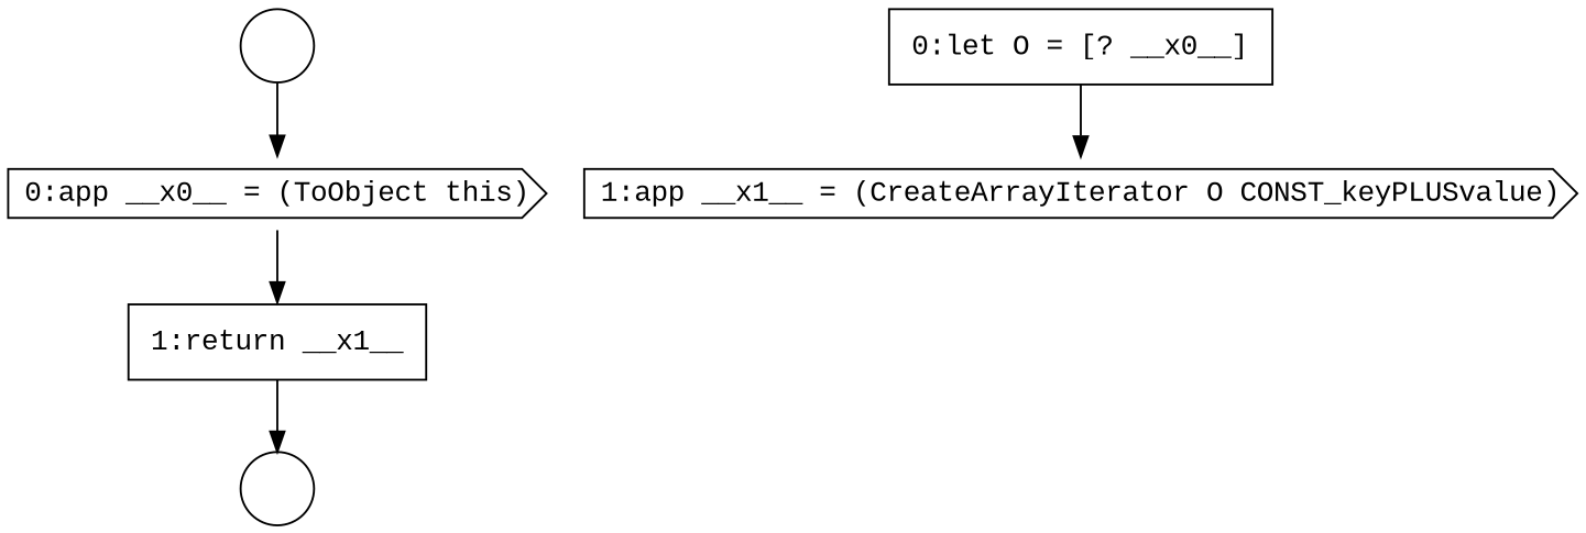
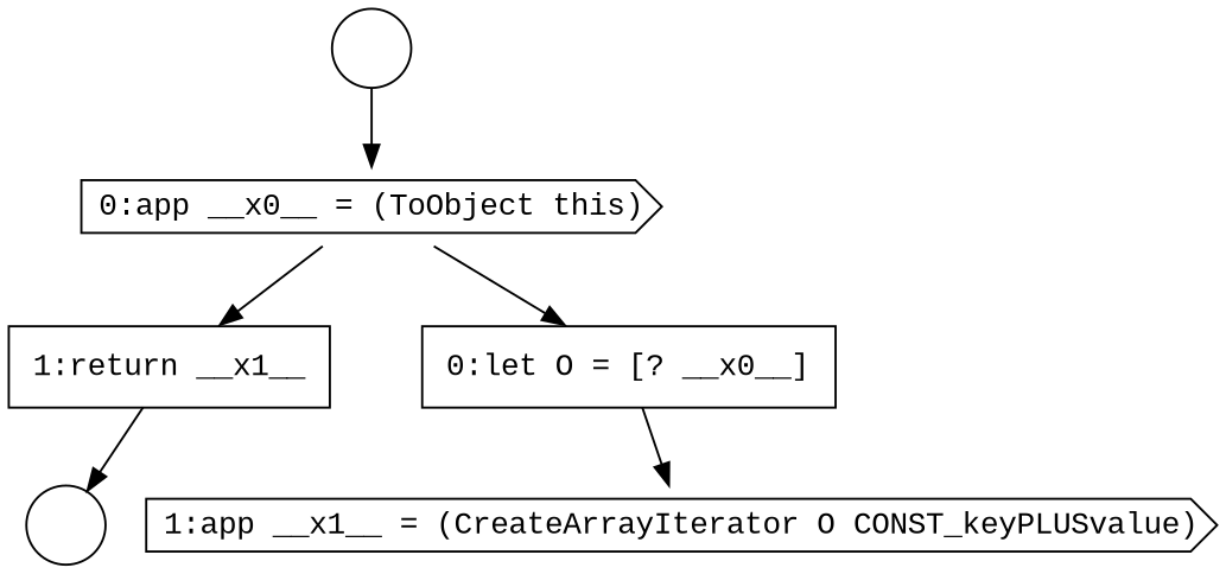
  digraph {
    fontname="Liberation Mono"
    node [color=black fillcolor=white fontname="Liberation Mono" shape=none style=filled]
    edge [color=black fontname="Liberation Mono"]
    n1 [label=<<font color="black">     <table border="0" cellborder="1" cellspacing="0" cellpadding="10">       <tr><td align="left">1:return __x1__</td></tr>     </table>   </font>> margin=0]
    n2 [label=" " shape=circle]
    n3 [label=<<font color="black">0:app __x0__ = (ToObject this)</font>> shape=cds]
    n4 [label=<<font color="black">     <table border="0" cellborder="1" cellspacing="0" cellpadding="10">       <tr><td align="left">0:let O = [? __x0__]</td></tr>     </table>   </font>> margin=0]
    n5 [label=<<font color="black">1:app __x1__ = (CreateArrayIterator O CONST_keyPLUSvalue)</font>> shape=cds]
    n6 [label=" " shape=circle]
    n1 -> n2
    n3 -> n1
+   n3 -> n4
    n4 -> n5
    n6 -> n3
  }
